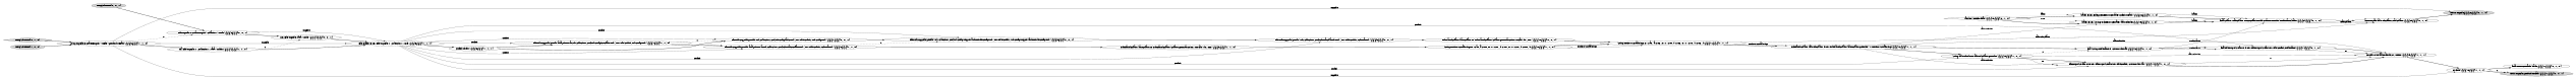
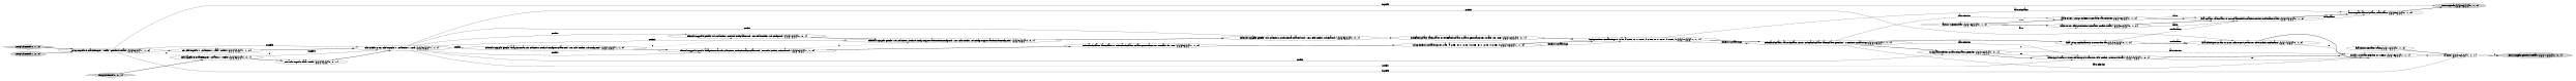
  digraph {
    rankdir=LR
    node [fillcolor=white shape=ellipse style=filled]
    edge [style=bold]
    n1 [label="RuleBasedCollator baseCollator = (RuleBasedCollator)Collator.getInstance(new ULocale(\"de\",\"DE\"))@@@9@@@['1', '1', '0']"]
    n2 [label="String DIN5007_2_tailorings = \"& ae , ä & AE , Ä\" + \"& oe , ö & OE , Ö\" + \"& ue , ü & UE , ü\"@@@10@@@['1', '1', '0']"]
    n3 [label="String DIN5007_2_tailorings = \"& ae , ä & AE , Ä\" + \"& oe , ö & OE , Ö\" + \"& ue , ü & UE , ü\"@@@11@@@['1', '1', '1']"]
    n4 [label="final String osFileName = \"customrules.dat\"@@@13@@@['0', '1', '0']"]
    n5 [label="final FileOutputStream os = new FileOutputStream(new File(confDir,osFileName))@@@14@@@['0', '1', '0']"]
    n6 [label="final Collator readCollator = ICUCollationField.createFromRules(osFileName,loader)@@@24@@@['0', '1', '0']"]
    n7 [label="IOUtils.write(tailoredRules,os,\"UTF-8\")@@@15@@@['1', '1', '1']"]
    n8 [label="assertEquals(tailoredCollator,readCollator)@@@25@@@['0', '1', '0']"]
    n9 [label="FileUtils.copyFile(getFile(\"solr/collection1/conf/solrconfig-basic.xml\"),new File(confDir,\"solrconfig.xml\"))@@@7@@@['0', '0', '1']"]
    n10 [label="FileUtils.copyFile(getFile(\"solr/collection1/conf/solrconfig.snippet.randomindexconfig.xml\"),new File(confDir,\"solrconfig.snippet.randomindexconfig.xml\"))@@@8@@@['0', '0', '1']"]
    n11 [label="FileUtils.copyFile(getFile(\"solr/collection1/conf/schema-collate-dv.xml\"),new File(confDir,\"schema.xml\"))@@@9@@@['0', '0', '1']"]
-   n12 [label="os.close()@@@16@@@['1', '1', '1']"]
+   n12 [label="os.close()@@@16@@@['1', '1', '1']" shape=diamond]
    n13 [label="final ResourceLoader loader@@@17@@@['0', '1', '0']"]
    n14 [fillcolor=lightgray label="return tmpFile.getAbsolutePath()@@@17@@@['0', '0', '1']"]
    n15 [label="String tmpFile = createTempDir().toFile().getAbsolutePath()@@@3@@@['1', '1', '0']"]
    n16 [label="File tmpFile = createTempDir(\"collation1\").toFile()@@@3@@@['0', '0', '1']"]
    n17 [label="File confDir = new File(tmpFile + \"/collection1\",\"conf\")@@@5@@@['1', '1', '1']"]
    n18 [fillcolor=lightgray label="return tmpFile@@@26@@@['0', '1', '0']"]
    n19 [label="new File(tmpFile + \"/collection1\",\"data\").mkdirs()@@@4@@@['1', '1', '0']"]
    n20 [label="new File(tmpFile,\"data\").mkdir()@@@4@@@['0', '0', '1']"]
    n21 [label="FileOutputStream os = new FileOutputStream(new File(confDir,\"customrules.dat\"))@@@14@@@['1', '0', '1']"]
    n22 [label="FileUtils.copyFile(getFile(\"analysis-extras/solr/collection1/conf/solrconfig-icucollate.xml\"),new File(confDir,\"solrconfig.xml\"))@@@7@@@['1', '1', '0']"]
    n23 [label="FileUtils.copyFile(getFile(\"analysis-extras/solr/collection1/conf/schema-icucollate.xml\"),new File(confDir,\"schema.xml\"))@@@8@@@['1', '1', '0']"]
    n24 [label="String tailoredRules = tailoredCollator.getRules()@@@13@@@['1', '0', '1']"]
-   n25 [label="confDir.mkdirs()@@@6@@@['1', '1', '1']"]
    n26 [label="random().nextBoolean()@@@18@@@['0', '1', '0']" shape=diamond]
    n27 [label="loader = new StringMockResourceLoader(tailoredRules)@@@19@@@['0', '1', '0']"]
    n28 [label="loader = new FilesystemResourceLoader(confDir.toPath())@@@22@@@['0', '1', '0']"]
    n29 [fillcolor=lightgray label="setupSolrHome['0', '1', '0']" shape=diamond]
    n30 [label="RuleBasedCollator tailoredCollator = new RuleBasedCollator(baseCollator.getRules() + DIN5007_2_tailorings)@@@12@@@['1', '1', '1']"]
    n31 [label="RuleBasedCollator baseCollator = (RuleBasedCollator)Collator.getInstance(new Locale(\"de\",\"DE\"))@@@10@@@['0', '0', '1']"]
    n32 [fillcolor=lightgray label="setupSolrHome['1', '0', '0']"]
-   n33 [fillcolor=lightgray label="setupSolrHome['0', '0', '1']"]
+   n33 [fillcolor=lightgray label="setupSolrHome['0', '0', '1']" shape=diamond]
    n1 -> n2
    n2 -> n3
    n2 -> n3 [label=DIN5007_2_tailorings style=solid]
    n3 -> n8 [label=tailoredCollator style=solid]
    n3 -> n30 [label=DIN5007_2_tailorings style=solid]
    n3 -> n30
    n4 -> n5 [label=osFileName style=solid]
    n4 -> n5
    n4 -> n6 [label=osFileName style=solid]
    n5 -> n7 [label=os style=solid]
    n5 -> n7
    n6 -> n8
    n6 -> n8 [label=readCollator style=solid]
    n7 -> n12
    n8 -> n18
    n9 -> n10
    n10 -> n11
    n11 -> n31
-   n12 -> n13
+   n13 -> n12
    n12 -> n14 [label=0 style=dashed]
    n12 -> n14
    n15 -> n12 [label=tmpFile style=solid]
    n15 -> n16 [label=0 style=dashed]
    n15 -> n17 [label=tmpFile style=solid]
    n15 -> n18 [label=tmpFile style=solid]
    n15 -> n19
    n16 -> n17 [label=tmpFile style=solid]
    n16 -> n20
    n17 -> n5 [label=confDir style=solid]
    n17 -> n9 [label=confDir style=solid]
    n17 -> n10 [label=confDir style=solid]
    n17 -> n11 [label=confDir style=solid]
    n17 -> n21 [label=confDir style=solid]
    n17 -> n22 [label=confDir style=solid]
    n17 -> n23 [label=confDir style=solid]
    n17 -> n24 [label=confDir style=solid]
-   n17 -> n25
    n19 -> n17
    n19 -> n20 [label=0 style=dashed]
    n20 -> n17
    n21 -> n7 [label=os style=solid]
    n21 -> n7
    n22 -> n9 [label=0 style=dashed]
    n22 -> n23
    n23 -> n1
    n23 -> n10 [label=0 style=dashed]
    n24 -> n4 [label=0 style=dashed]
    n24 -> n7 [label=tailoredRules style=solid]
    n24 -> n21
    n24 -> n21 [label=os style=solid]
-   n25 -> n9
-   n25 -> n22
    n26 -> n27
    n26 -> n27 [label=true style=dotted]
    n26 -> n28 [label=false style=dotted]
    n26 -> n28
    n27 -> n6 [label=loader style=solid]
    n27 -> n6
    n28 -> n6 [label=loader style=solid]
    n28 -> n6
    n29 -> n15
    n30 -> n4
    n30 -> n7 [label=tailoredRules style=solid]
    n30 -> n21 [label=tailoredRules style=solid]
    n30 -> n24
    n30 -> n27 [label=tailoredRules style=solid]
    n31 -> n3
    n32 -> n15
    n33 -> n16
  }
